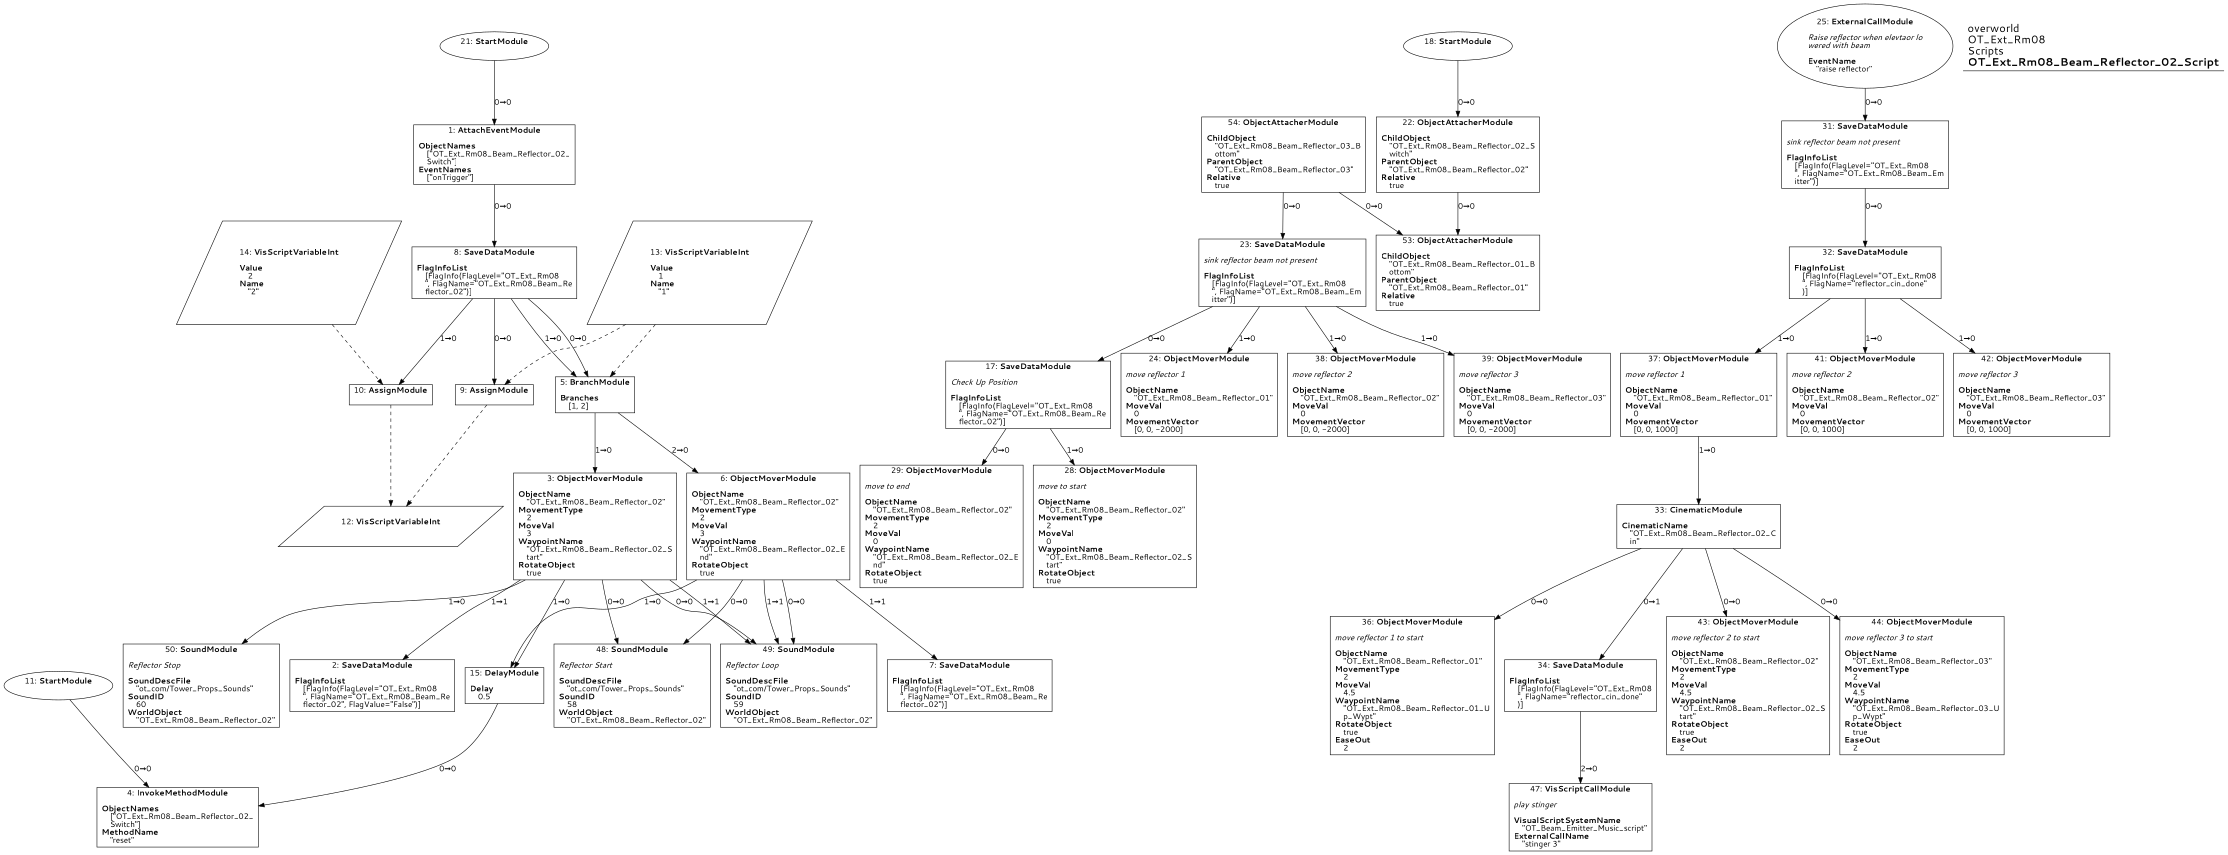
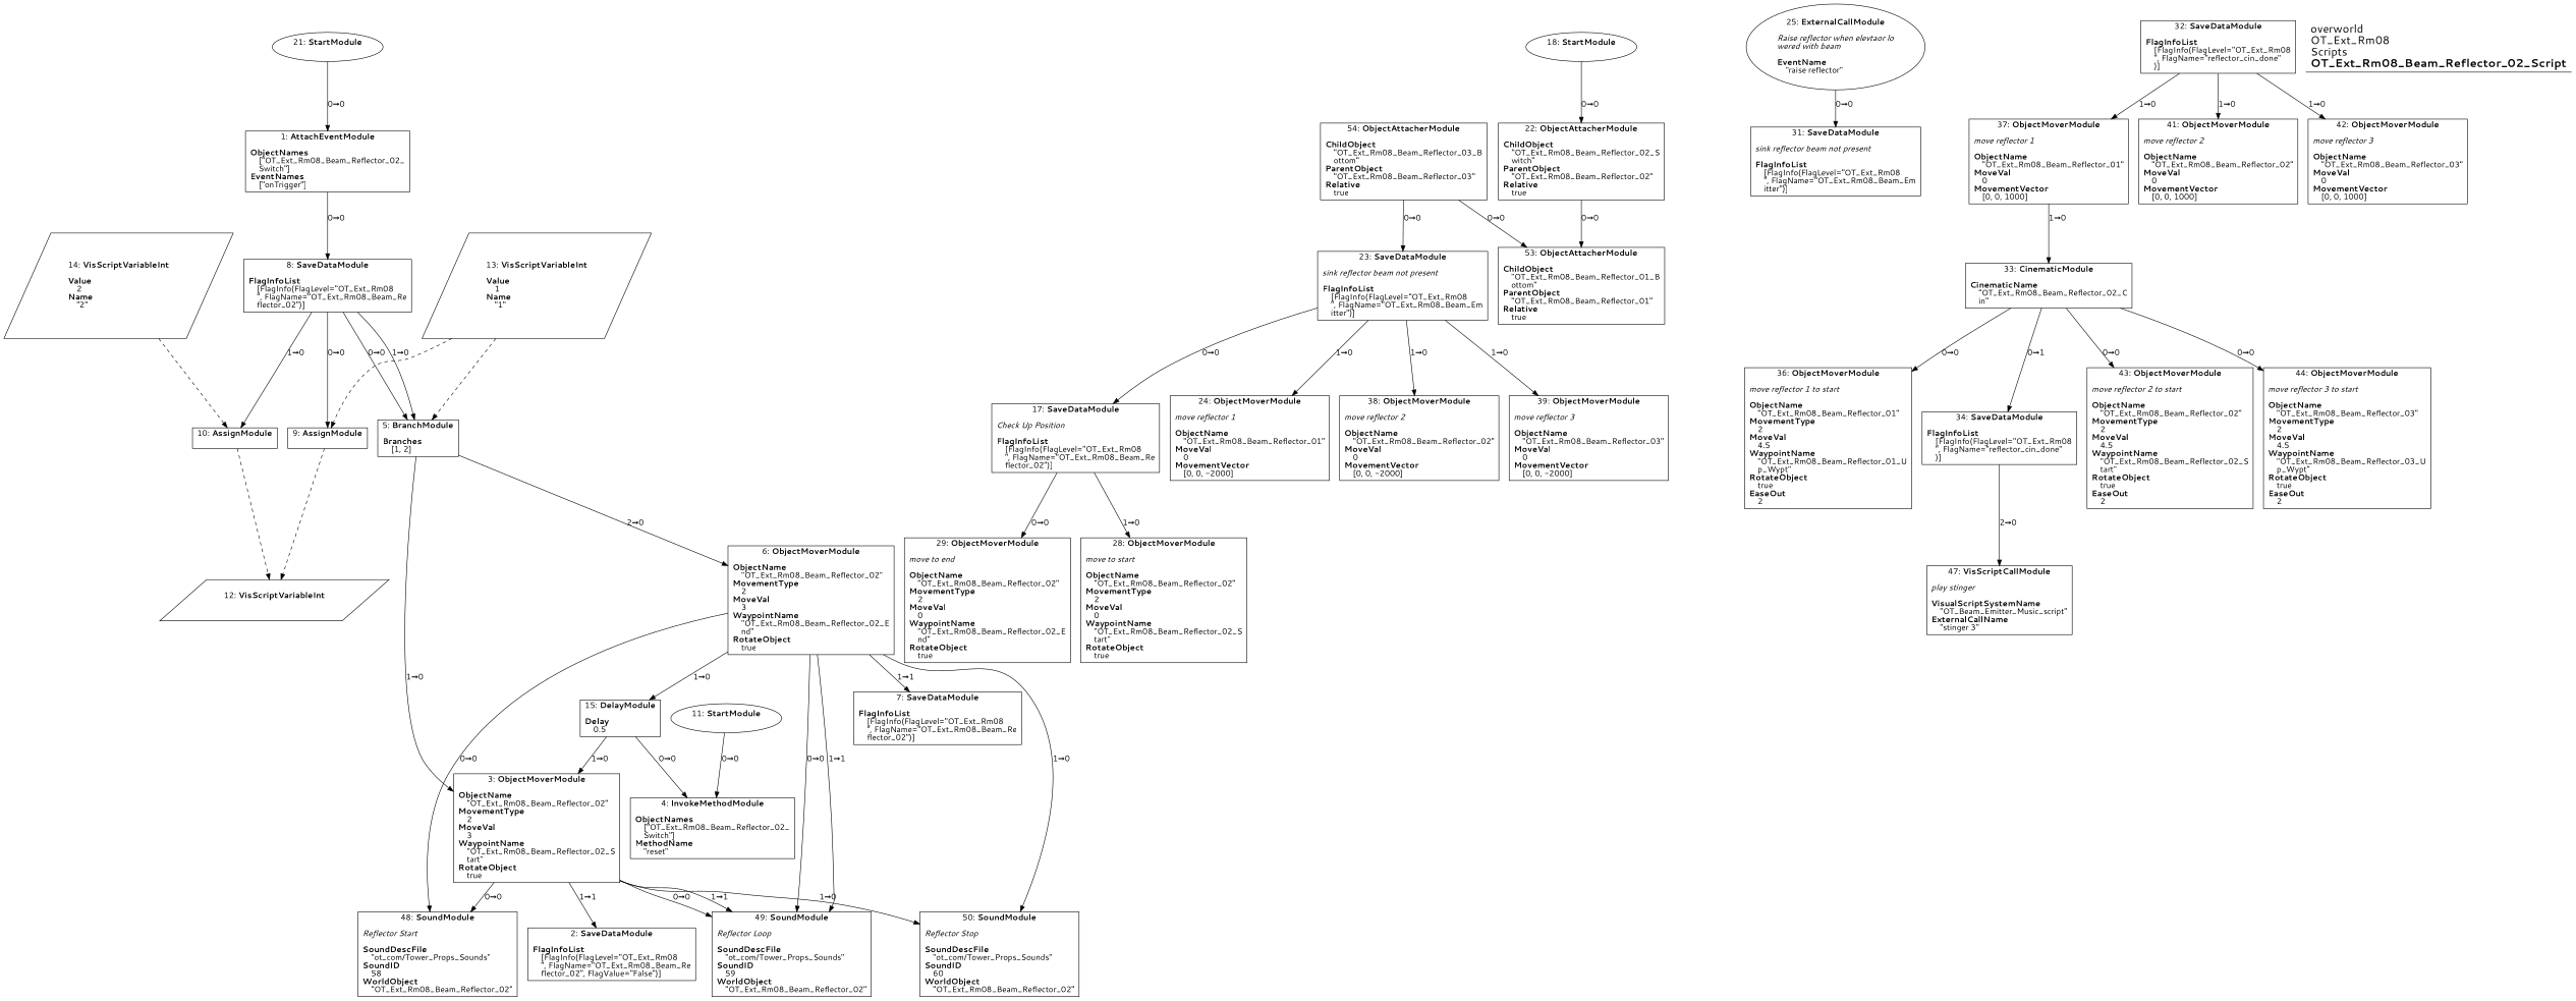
  digraph {
    fontname="Segoe UI"
    splines=spline
    node [fontname="Segoe UI" shape=box]
    edge [fontname="Segoe UI"]
    n1 [label=<1: <b>AttachEventModule</b><br/><br/><b>ObjectNames</b><br align="left"/>    [&quot;OT_Ext_Rm08_Beam_Reflector_02_<br align="left"/>    Switch&quot;]<br align="left"/><b>EventNames</b><br align="left"/>    [&quot;onTrigger&quot;]<br align="left"/>>]
    n2 [label=<8: <b>SaveDataModule</b><br/><br/><b>FlagInfoList</b><br align="left"/>    [FlagInfo(FlagLevel=&quot;OT_Ext_Rm08<br align="left"/>    &quot;, FlagName=&quot;OT_Ext_Rm08_Beam_Re<br align="left"/>    flector_02&quot;)]<br align="left"/>>]
    n3 [label=<5: <b>BranchModule</b><br/><br/><b>Branches</b><br align="left"/>    [1, 2]<br align="left"/>>]
    n4 [label=<9: <b>AssignModule</b><br/><br/>>]
    n5 [label=<10: <b>AssignModule</b><br/><br/>>]
    n6 [label=<3: <b>ObjectMoverModule</b><br/><br/><b>ObjectName</b><br align="left"/>    &quot;OT_Ext_Rm08_Beam_Reflector_02&quot;<br align="left"/><b>MovementType</b><br align="left"/>    2<br align="left"/><b>MoveVal</b><br align="left"/>    3<br align="left"/><b>WaypointName</b><br align="left"/>    &quot;OT_Ext_Rm08_Beam_Reflector_02_S<br align="left"/>    tart&quot;<br align="left"/><b>RotateObject</b><br align="left"/>    true<br align="left"/>>]
    n7 [label=<6: <b>ObjectMoverModule</b><br/><br/><b>ObjectName</b><br align="left"/>    &quot;OT_Ext_Rm08_Beam_Reflector_02&quot;<br align="left"/><b>MovementType</b><br align="left"/>    2<br align="left"/><b>MoveVal</b><br align="left"/>    3<br align="left"/><b>WaypointName</b><br align="left"/>    &quot;OT_Ext_Rm08_Beam_Reflector_02_E<br align="left"/>    nd&quot;<br align="left"/><b>RotateObject</b><br align="left"/>    true<br align="left"/>>]
    n8 [label=<12: <b>VisScriptVariableInt</b><br/><br/>> shape=parallelogram]
    n9 [label=<2: <b>SaveDataModule</b><br/><br/><b>FlagInfoList</b><br align="left"/>    [FlagInfo(FlagLevel=&quot;OT_Ext_Rm08<br align="left"/>    &quot;, FlagName=&quot;OT_Ext_Rm08_Beam_Re<br align="left"/>    flector_02&quot;, FlagValue=&quot;False&quot;)]<br align="left"/>>]
    n10 [label=<15: <b>DelayModule</b><br/><br/><b>Delay</b><br align="left"/>    0.5<br align="left"/>>]
    n11 [label=<48: <b>SoundModule</b><br/><br/><i>Reflector Start<br align="left"/></i><br align="left"/><b>SoundDescFile</b><br align="left"/>    &quot;ot_com/Tower_Props_Sounds&quot;<br align="left"/><b>SoundID</b><br align="left"/>    58<br align="left"/><b>WorldObject</b><br align="left"/>    &quot;OT_Ext_Rm08_Beam_Reflector_02&quot;<br align="left"/>>]
    n12 [label=<49: <b>SoundModule</b><br/><br/><i>Reflector Loop<br align="left"/></i><br align="left"/><b>SoundDescFile</b><br align="left"/>    &quot;ot_com/Tower_Props_Sounds&quot;<br align="left"/><b>SoundID</b><br align="left"/>    59<br align="left"/><b>WorldObject</b><br align="left"/>    &quot;OT_Ext_Rm08_Beam_Reflector_02&quot;<br align="left"/>>]
    n13 [label=<50: <b>SoundModule</b><br/><br/><i>Reflector Stop<br align="left"/></i><br align="left"/><b>SoundDescFile</b><br align="left"/>    &quot;ot_com/Tower_Props_Sounds&quot;<br align="left"/><b>SoundID</b><br align="left"/>    60<br align="left"/><b>WorldObject</b><br align="left"/>    &quot;OT_Ext_Rm08_Beam_Reflector_02&quot;<br align="left"/>>]
    n14 [label=<4: <b>InvokeMethodModule</b><br/><br/><b>ObjectNames</b><br align="left"/>    [&quot;OT_Ext_Rm08_Beam_Reflector_02_<br align="left"/>    Switch&quot;]<br align="left"/><b>MethodName</b><br align="left"/>    &quot;reset&quot;<br align="left"/>>]
    n15 [label=<7: <b>SaveDataModule</b><br/><br/><b>FlagInfoList</b><br align="left"/>    [FlagInfo(FlagLevel=&quot;OT_Ext_Rm08<br align="left"/>    &quot;, FlagName=&quot;OT_Ext_Rm08_Beam_Re<br align="left"/>    flector_02&quot;)]<br align="left"/>>]
    n16 [label=<13: <b>VisScriptVariableInt</b><br/><br/><b>Value</b><br align="left"/>    1<br align="left"/><b>Name</b><br align="left"/>    &quot;1&quot;<br align="left"/>> shape=parallelogram]
    n17 [label=<14: <b>VisScriptVariableInt</b><br/><br/><b>Value</b><br align="left"/>    2<br align="left"/><b>Name</b><br align="left"/>    &quot;2&quot;<br align="left"/>> shape=parallelogram]
    n18 [label=<11: <b>StartModule</b><br/><br/>> shape=oval]
    n19 [label=<17: <b>SaveDataModule</b><br/><br/><i>Check Up Position<br align="left"/></i><br align="left"/><b>FlagInfoList</b><br align="left"/>    [FlagInfo(FlagLevel=&quot;OT_Ext_Rm08<br align="left"/>    &quot;, FlagName=&quot;OT_Ext_Rm08_Beam_Re<br align="left"/>    flector_02&quot;)]<br align="left"/>>]
    n20 [label=<29: <b>ObjectMoverModule</b><br/><br/><i>move to end<br align="left"/></i><br align="left"/><b>ObjectName</b><br align="left"/>    &quot;OT_Ext_Rm08_Beam_Reflector_02&quot;<br align="left"/><b>MovementType</b><br align="left"/>    2<br align="left"/><b>MoveVal</b><br align="left"/>    0<br align="left"/><b>WaypointName</b><br align="left"/>    &quot;OT_Ext_Rm08_Beam_Reflector_02_E<br align="left"/>    nd&quot;<br align="left"/><b>RotateObject</b><br align="left"/>    true<br align="left"/>>]
    n21 [label=<28: <b>ObjectMoverModule</b><br/><br/><i>move to start<br align="left"/></i><br align="left"/><b>ObjectName</b><br align="left"/>    &quot;OT_Ext_Rm08_Beam_Reflector_02&quot;<br align="left"/><b>MovementType</b><br align="left"/>    2<br align="left"/><b>MoveVal</b><br align="left"/>    0<br align="left"/><b>WaypointName</b><br align="left"/>    &quot;OT_Ext_Rm08_Beam_Reflector_02_S<br align="left"/>    tart&quot;<br align="left"/><b>RotateObject</b><br align="left"/>    true<br align="left"/>>]
    n22 [label=<18: <b>StartModule</b><br/><br/>> shape=oval]
    n23 [label=<22: <b>ObjectAttacherModule</b><br/><br/><b>ChildObject</b><br align="left"/>    &quot;OT_Ext_Rm08_Beam_Reflector_02_S<br align="left"/>    witch&quot;<br align="left"/><b>ParentObject</b><br align="left"/>    &quot;OT_Ext_Rm08_Beam_Reflector_02&quot;<br align="left"/><b>Relative</b><br align="left"/>    true<br align="left"/>>]
    n24 [label=<53: <b>ObjectAttacherModule</b><br/><br/><b>ChildObject</b><br align="left"/>    &quot;OT_Ext_Rm08_Beam_Reflector_01_B<br align="left"/>    ottom&quot;<br align="left"/><b>ParentObject</b><br align="left"/>    &quot;OT_Ext_Rm08_Beam_Reflector_01&quot;<br align="left"/><b>Relative</b><br align="left"/>    true<br align="left"/>>]
    n25 [label=<21: <b>StartModule</b><br/><br/>> shape=oval]
    n26 [label=<54: <b>ObjectAttacherModule</b><br/><br/><b>ChildObject</b><br align="left"/>    &quot;OT_Ext_Rm08_Beam_Reflector_03_B<br align="left"/>    ottom&quot;<br align="left"/><b>ParentObject</b><br align="left"/>    &quot;OT_Ext_Rm08_Beam_Reflector_03&quot;<br align="left"/><b>Relative</b><br align="left"/>    true<br align="left"/>>]
    n27 [label=<23: <b>SaveDataModule</b><br/><br/><i>sink reflector beam not present<br align="left"/></i><br align="left"/><b>FlagInfoList</b><br align="left"/>    [FlagInfo(FlagLevel=&quot;OT_Ext_Rm08<br align="left"/>    &quot;, FlagName=&quot;OT_Ext_Rm08_Beam_Em<br align="left"/>    itter&quot;)]<br align="left"/>>]
    n28 [label=<24: <b>ObjectMoverModule</b><br/><br/><i>move reflector 1<br align="left"/></i><br align="left"/><b>ObjectName</b><br align="left"/>    &quot;OT_Ext_Rm08_Beam_Reflector_01&quot;<br align="left"/><b>MoveVal</b><br align="left"/>    0<br align="left"/><b>MovementVector</b><br align="left"/>    [0, 0, -2000]<br align="left"/>>]
    n29 [label=<38: <b>ObjectMoverModule</b><br/><br/><i>move reflector 2<br align="left"/></i><br align="left"/><b>ObjectName</b><br align="left"/>    &quot;OT_Ext_Rm08_Beam_Reflector_02&quot;<br align="left"/><b>MoveVal</b><br align="left"/>    0<br align="left"/><b>MovementVector</b><br align="left"/>    [0, 0, -2000]<br align="left"/>>]
    n30 [label=<39: <b>ObjectMoverModule</b><br/><br/><i>move reflector 3<br align="left"/></i><br align="left"/><b>ObjectName</b><br align="left"/>    &quot;OT_Ext_Rm08_Beam_Reflector_03&quot;<br align="left"/><b>MoveVal</b><br align="left"/>    0<br align="left"/><b>MovementVector</b><br align="left"/>    [0, 0, -2000]<br align="left"/>>]
    n31 [label=<25: <b>ExternalCallModule</b><br/><br/><i>Raise reflector when elevtaor lo<br align="left"/>wered with beam<br align="left"/></i><br align="left"/><b>EventName</b><br align="left"/>    &quot;raise reflector&quot;<br align="left"/>> shape=oval]
    n32 [label=<31: <b>SaveDataModule</b><br/><br/><i>sink reflector beam not present<br align="left"/></i><br align="left"/><b>FlagInfoList</b><br align="left"/>    [FlagInfo(FlagLevel=&quot;OT_Ext_Rm08<br align="left"/>    &quot;, FlagName=&quot;OT_Ext_Rm08_Beam_Em<br align="left"/>    itter&quot;)]<br align="left"/>>]
    n33 [label=<32: <b>SaveDataModule</b><br/><br/><b>FlagInfoList</b><br align="left"/>    [FlagInfo(FlagLevel=&quot;OT_Ext_Rm08<br align="left"/>    &quot;, FlagName=&quot;reflector_cin_done&quot;<br align="left"/>    )]<br align="left"/>>]
    n34 [label=<37: <b>ObjectMoverModule</b><br/><br/><i>move reflector 1<br align="left"/></i><br align="left"/><b>ObjectName</b><br align="left"/>    &quot;OT_Ext_Rm08_Beam_Reflector_01&quot;<br align="left"/><b>MoveVal</b><br align="left"/>    0<br align="left"/><b>MovementVector</b><br align="left"/>    [0, 0, 1000]<br align="left"/>>]
    n35 [label=<41: <b>ObjectMoverModule</b><br/><br/><i>move reflector 2<br align="left"/></i><br align="left"/><b>ObjectName</b><br align="left"/>    &quot;OT_Ext_Rm08_Beam_Reflector_02&quot;<br align="left"/><b>MoveVal</b><br align="left"/>    0<br align="left"/><b>MovementVector</b><br align="left"/>    [0, 0, 1000]<br align="left"/>>]
    n36 [label=<42: <b>ObjectMoverModule</b><br/><br/><i>move reflector 3<br align="left"/></i><br align="left"/><b>ObjectName</b><br align="left"/>    &quot;OT_Ext_Rm08_Beam_Reflector_03&quot;<br align="left"/><b>MoveVal</b><br align="left"/>    0<br align="left"/><b>MovementVector</b><br align="left"/>    [0, 0, 1000]<br align="left"/>>]
    n37 [label=<33: <b>CinematicModule</b><br/><br/><b>CinematicName</b><br align="left"/>    &quot;OT_Ext_Rm08_Beam_Reflector_02_C<br align="left"/>    in&quot;<br align="left"/>>]
    n38 [label=<36: <b>ObjectMoverModule</b><br/><br/><i>move reflector 1 to start<br align="left"/></i><br align="left"/><b>ObjectName</b><br align="left"/>    &quot;OT_Ext_Rm08_Beam_Reflector_01&quot;<br align="left"/><b>MovementType</b><br align="left"/>    2<br align="left"/><b>MoveVal</b><br align="left"/>    4.5<br align="left"/><b>WaypointName</b><br align="left"/>    &quot;OT_Ext_Rm08_Beam_Reflector_01_U<br align="left"/>    p_Wypt&quot;<br align="left"/><b>RotateObject</b><br align="left"/>    true<br align="left"/><b>EaseOut</b><br align="left"/>    2<br align="left"/>>]
    n39 [label=<34: <b>SaveDataModule</b><br/><br/><b>FlagInfoList</b><br align="left"/>    [FlagInfo(FlagLevel=&quot;OT_Ext_Rm08<br align="left"/>    &quot;, FlagName=&quot;reflector_cin_done&quot;<br align="left"/>    )]<br align="left"/>>]
    n40 [label=<43: <b>ObjectMoverModule</b><br/><br/><i>move reflector 2 to start<br align="left"/></i><br align="left"/><b>ObjectName</b><br align="left"/>    &quot;OT_Ext_Rm08_Beam_Reflector_02&quot;<br align="left"/><b>MovementType</b><br align="left"/>    2<br align="left"/><b>MoveVal</b><br align="left"/>    4.5<br align="left"/><b>WaypointName</b><br align="left"/>    &quot;OT_Ext_Rm08_Beam_Reflector_02_S<br align="left"/>    tart&quot;<br align="left"/><b>RotateObject</b><br align="left"/>    true<br align="left"/><b>EaseOut</b><br align="left"/>    2<br align="left"/>>]
    n41 [label=<44: <b>ObjectMoverModule</b><br/><br/><i>move reflector 3 to start<br align="left"/></i><br align="left"/><b>ObjectName</b><br align="left"/>    &quot;OT_Ext_Rm08_Beam_Reflector_03&quot;<br align="left"/><b>MovementType</b><br align="left"/>    2<br align="left"/><b>MoveVal</b><br align="left"/>    4.5<br align="left"/><b>WaypointName</b><br align="left"/>    &quot;OT_Ext_Rm08_Beam_Reflector_03_U<br align="left"/>    p_Wypt&quot;<br align="left"/><b>RotateObject</b><br align="left"/>    true<br align="left"/><b>EaseOut</b><br align="left"/>    2<br align="left"/>>]
    n42 [label=<47: <b>VisScriptCallModule</b><br/><br/><i>play stinger<br align="left"/></i><br align="left"/><b>VisualScriptSystemName</b><br align="left"/>    &quot;OT_Beam_Emitter_Music_script&quot;<br align="left"/><b>ExternalCallName</b><br align="left"/>    &quot;stinger 3&quot;<br align="left"/>>]
    n43 [label=<<font point-size="20">overworld<br align="left"/>OT_Ext_Rm08<br align="left"/>Scripts<br align="left"/><b>OT_Ext_Rm08_Beam_Reflector_02_Script</b><br align="left"/></font>> shape=underline]
    n1 -> n2 [label="0→0"]
    n2 -> n3 [label="0→0"]
    n2 -> n3 [label="1→0"]
    n2 -> n4 [label="0→0"]
    n2 -> n5 [label="1→0"]
    n3 -> n6 [label="1→0"]
    n3 -> n7 [label="2→0"]
    n4 -> n8 [style=dashed]
    n5 -> n8 [style=dashed]
    n6 -> n9 [label="1→1"]
-   n6 -> n10 [label="1→0"]
+   n10 -> n6 [label="1→0"]
    n6 -> n11 [label="0→0"]
    n6 -> n12 [label="0→0"]
    n6 -> n12 [label="1→1"]
    n6 -> n13 [label="1→0"]
    n7 -> n10 [label="1→0"]
    n7 -> n11 [label="0→0"]
    n7 -> n12 [label="0→0"]
    n7 -> n12 [label="1→1"]
+   n7 -> n13 [label="1→0"]
    n7 -> n15 [label="1→1"]
    n10 -> n14 [label="0→0"]
    n16 -> n3 [style=dashed]
    n16 -> n4 [style=dashed]
    n17 -> n5 [style=dashed]
    n18 -> n14 [label="0→0"]
    n19 -> n20 [label="0→0"]
    n19 -> n21 [label="1→0"]
    n22 -> n23 [label="0→0"]
    n23 -> n24 [label="0→0"]
    n25 -> n1 [label="0→0"]
    n26 -> n24 [label="0→0"]
    n26 -> n27 [label="0→0"]
    n27 -> n19 [label="0→0"]
    n27 -> n28 [label="1→0"]
    n27 -> n29 [label="1→0"]
    n27 -> n30 [label="1→0"]
    n31 -> n32 [label="0→0"]
-   n32 -> n33 [label="0→0"]
    n33 -> n34 [label="1→0"]
    n33 -> n35 [label="1→0"]
    n33 -> n36 [label="1→0"]
    n34 -> n37 [label="1→0"]
    n37 -> n38 [label="0→0"]
    n37 -> n39 [label="0→1"]
    n37 -> n40 [label="0→0"]
    n37 -> n41 [label="0→0"]
    n39 -> n42 [label="2→0"]
  }
